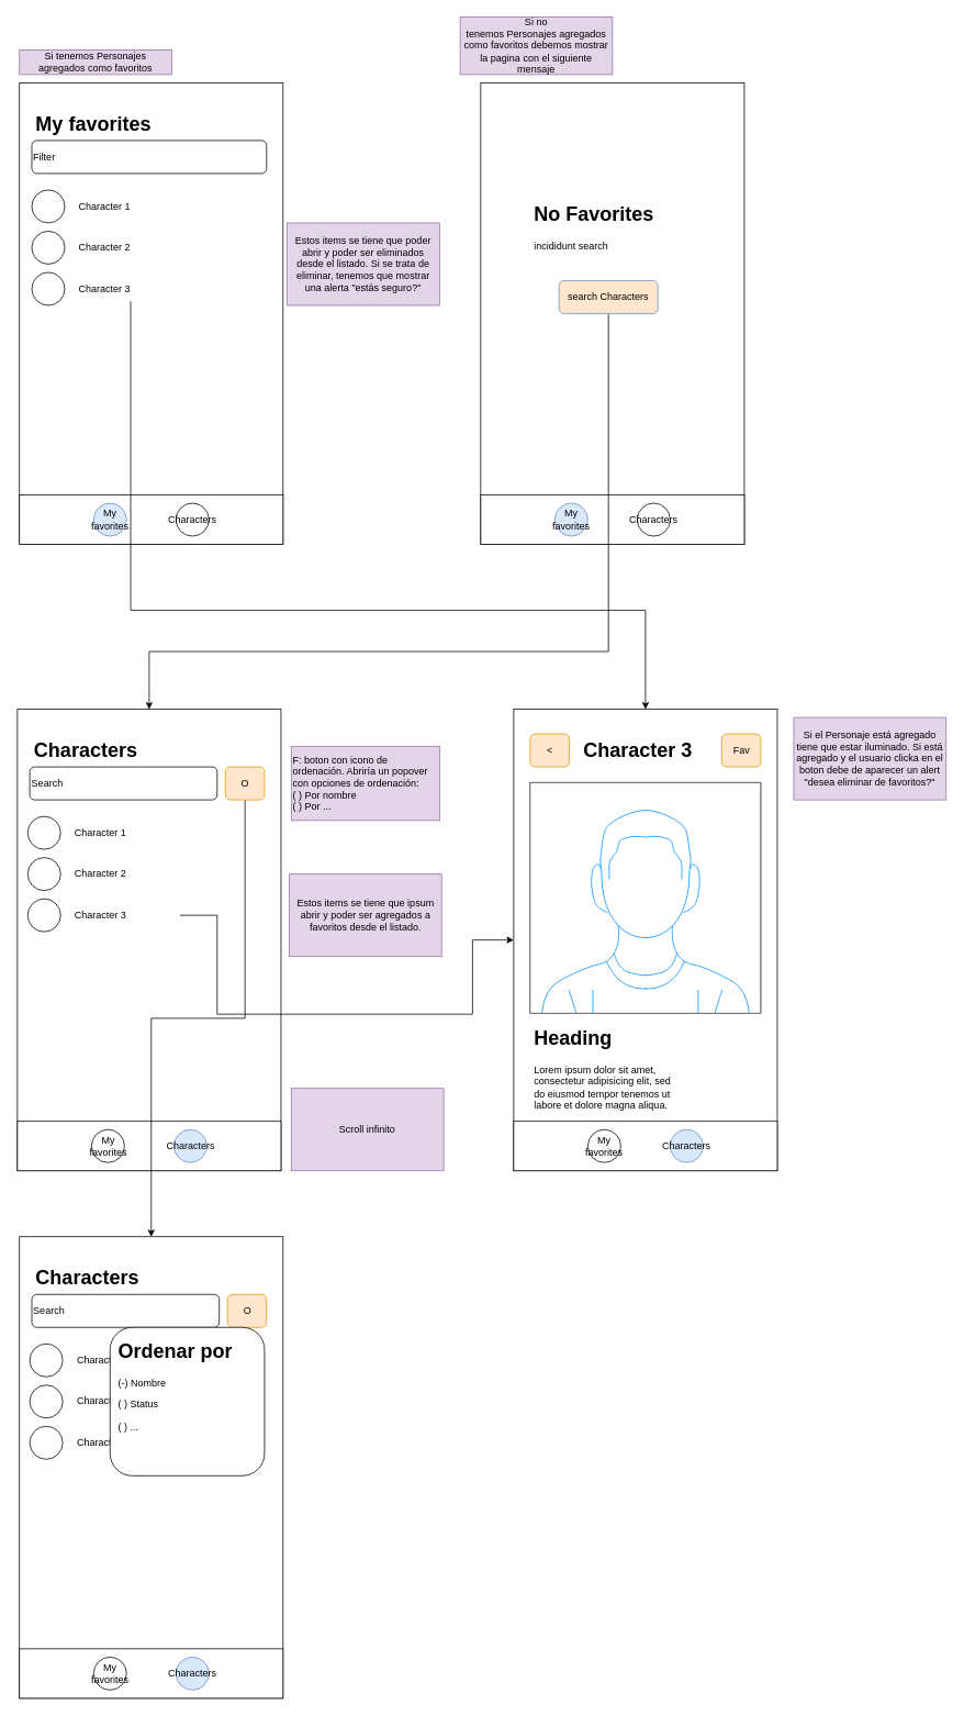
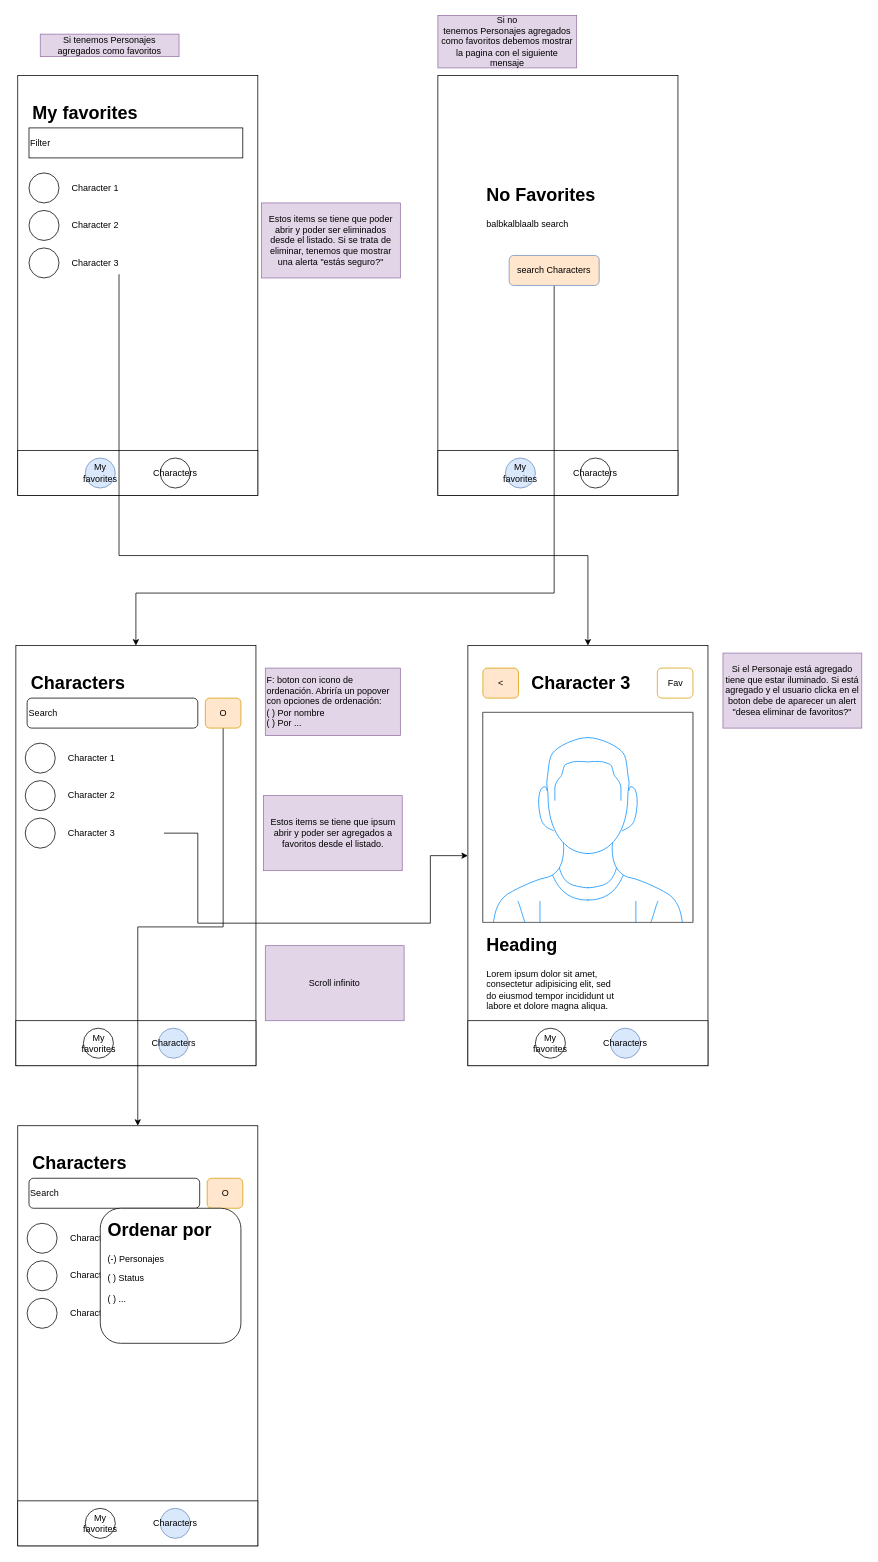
  <mxCell id="0" />
  <mxCell id="1" parent="0" />
  <mxCell id="2" value="" style="rounded=0;whiteSpace=wrap;html=1;" vertex="1" parent="1"><mxGeometry x="23" y="100" width="320" height="560" as="geometry" /></mxCell>
  <mxCell id="3" value="" style="rounded=0;whiteSpace=wrap;html=1;" vertex="1" parent="1"><mxGeometry x="23" y="600" width="320" height="60" as="geometry" /></mxCell>
  <mxCell id="4" value="My favorites" style="ellipse;whiteSpace=wrap;html=1;aspect=fixed;fillColor=#dae8fc;strokeColor=#6c8ebf;" vertex="1" parent="1"><mxGeometry x="113" y="610" width="40" height="40" as="geometry" /></mxCell>
  <mxCell id="5" value="Characters" style="ellipse;whiteSpace=wrap;html=1;aspect=fixed;" vertex="1" parent="1"><mxGeometry x="213" y="610" width="40" height="40" as="geometry" /></mxCell>
  <mxCell id="6" value="" style="rounded=0;whiteSpace=wrap;html=1;" vertex="1" parent="1"><mxGeometry x="583" y="100" width="320" height="560" as="geometry" /></mxCell>
  <mxCell id="7" value="" style="rounded=0;whiteSpace=wrap;html=1;" vertex="1" parent="1"><mxGeometry x="583" y="600" width="320" height="60" as="geometry" /></mxCell>
  <mxCell id="8" value="My favorites" style="ellipse;whiteSpace=wrap;html=1;aspect=fixed;fillColor=#dae8fc;strokeColor=#6c8ebf;" vertex="1" parent="1"><mxGeometry x="673" y="610" width="40" height="40" as="geometry" /></mxCell>
  <mxCell id="9" value="Characters" style="ellipse;whiteSpace=wrap;html=1;aspect=fixed;" vertex="1" parent="1"><mxGeometry x="773" y="610" width="40" height="40" as="geometry" /></mxCell>
  <mxCell id="10" value="&lt;h1&gt;My favorites&lt;/h1&gt;&lt;p&gt;&lt;br&gt;&lt;/p&gt;" style="text;html=1;strokeColor=none;fillColor=none;spacing=5;spacingTop=-20;whiteSpace=wrap;overflow=hidden;rounded=0;" vertex="1" parent="1"><mxGeometry x="38" y="130" width="190" height="40" as="geometry" /></mxCell>
- <mxCell id="11" value="Filter" style="rounded=1;whiteSpace=wrap;html=1;align=left;" vertex="1" parent="1"><mxGeometry x="38" y="170" width="285" height="40" as="geometry" /></mxCell>
+ <mxCell id="11" value="Filter" style="whiteSpace=wrap;html=1;align=left;rounded=0;" vertex="1" parent="1"><mxGeometry x="38" y="170" width="285" height="40" as="geometry" /></mxCell>
  <mxCell id="12" value="" style="group" vertex="1" connectable="0" parent="1"><mxGeometry x="38" y="230" width="185" height="40" as="geometry" /></mxCell>
  <mxCell id="13" value="" style="ellipse;whiteSpace=wrap;html=1;aspect=fixed;" vertex="1" parent="12"><mxGeometry width="40" height="40" as="geometry" /></mxCell>
  <mxCell id="14" value="Character 1" style="text;html=1;strokeColor=none;fillColor=none;align=left;verticalAlign=middle;whiteSpace=wrap;rounded=0;" vertex="1" parent="12"><mxGeometry x="55" y="5" width="130" height="30" as="geometry" /></mxCell>
  <mxCell id="15" value="" style="group" vertex="1" connectable="0" parent="1"><mxGeometry x="38" y="280" width="185" height="40" as="geometry" /></mxCell>
  <mxCell id="16" value="" style="ellipse;whiteSpace=wrap;html=1;aspect=fixed;" vertex="1" parent="15"><mxGeometry width="40" height="40" as="geometry" /></mxCell>
  <mxCell id="17" value="Character&amp;nbsp;2" style="text;html=1;strokeColor=none;fillColor=none;align=left;verticalAlign=middle;whiteSpace=wrap;rounded=0;" vertex="1" parent="15"><mxGeometry x="55" y="5" width="130" height="30" as="geometry" /></mxCell>
  <mxCell id="18" value="" style="group" vertex="1" connectable="0" parent="1"><mxGeometry x="38" y="330" width="185" height="40" as="geometry" /></mxCell>
  <mxCell id="19" value="" style="ellipse;whiteSpace=wrap;html=1;aspect=fixed;" vertex="1" parent="18"><mxGeometry width="40" height="40" as="geometry" /></mxCell>
  <mxCell id="20" value="Character&amp;nbsp;3" style="text;html=1;strokeColor=none;fillColor=none;align=left;verticalAlign=middle;whiteSpace=wrap;rounded=0;" vertex="1" parent="18"><mxGeometry x="55" y="5" width="130" height="30" as="geometry" /></mxCell>
- <mxCell id="21" value="&lt;h1&gt;No Favorites&lt;/h1&gt;&lt;p&gt;incididunt search&lt;/p&gt;" style="text;html=1;strokeColor=none;fillColor=none;spacing=5;spacingTop=-20;whiteSpace=wrap;overflow=hidden;rounded=0;" vertex="1" parent="1"><mxGeometry x="643" y="240" width="190" height="120" as="geometry" /></mxCell>
+ <mxCell id="21" value="&lt;h1&gt;No Favorites&lt;/h1&gt;&lt;p&gt;balbkalblaalb search&lt;/p&gt;" style="text;html=1;strokeColor=none;fillColor=none;spacing=5;spacingTop=-20;whiteSpace=wrap;overflow=hidden;rounded=0;" vertex="1" parent="1"><mxGeometry x="643" y="240" width="190" height="120" as="geometry" /></mxCell>
  <mxCell id="22" style="edgeStyle=orthogonalEdgeStyle;rounded=0;orthogonalLoop=1;jettySize=auto;html=1;entryX=0.5;entryY=0;entryDx=0;entryDy=0;" edge="1" parent="1" source="23" target="26"><mxGeometry relative="1" as="geometry"><Array as="points"><mxPoint x="738" y="790" /><mxPoint x="181" y="790" /></Array></mxGeometry></mxCell>
  <mxCell id="23" value="search&amp;nbsp;Characters" style="rounded=1;whiteSpace=wrap;html=1;fillColor=#ffe6cc;strokeColor=#6c8ebf;" vertex="1" parent="1"><mxGeometry x="678" y="340" width="120" height="40" as="geometry" /></mxCell>
- <mxCell id="24" value="Si tenemos Personajes agregados como favoritos" style="text;html=1;strokeColor=#9673a6;fillColor=#e1d5e7;align=center;verticalAlign=middle;whiteSpace=wrap;rounded=0;" vertex="1" parent="1"><mxGeometry x="23" width="185" height="30" as="geometry" y="60" /></mxCell>
- <mxCell id="25" value="Si no tenemos&amp;nbsp;Personajes&amp;nbsp;agregados como favoritos debemos mostrar la pagina con el siguiente mensaje" style="text;html=1;strokeColor=#9673a6;fillColor=#e1d5e7;align=center;verticalAlign=middle;whiteSpace=wrap;rounded=0;" vertex="1" parent="1"><mxGeometry x="558" y="20" width="185" height="70" as="geometry" /></mxCell>
+ <mxCell id="24" value="Si tenemos Personajes agregados como favoritos" style="text;html=1;strokeColor=#9673a6;fillColor=#e1d5e7;align=center;verticalAlign=middle;whiteSpace=wrap;rounded=0;" vertex="1" parent="1"><mxGeometry x="53" y="45" width="185" height="30" as="geometry" /></mxCell>
+ <mxCell id="25" value="Si no tenemos&amp;nbsp;Personajes&amp;nbsp;agregados como favoritos debemos mostrar la pagina con el siguiente mensaje" style="text;html=1;strokeColor=#9673a6;fillColor=#e1d5e7;align=center;verticalAlign=middle;whiteSpace=wrap;rounded=0;" vertex="1" parent="1"><mxGeometry x="583" y="20" width="185" height="70" as="geometry" /></mxCell>
  <mxCell id="26" value="" style="rounded=0;whiteSpace=wrap;html=1;" vertex="1" parent="1"><mxGeometry x="20.5" y="860" width="320" height="560" as="geometry" /></mxCell>
  <mxCell id="27" value="" style="rounded=0;whiteSpace=wrap;html=1;" vertex="1" parent="1"><mxGeometry x="20.5" y="1360" width="320" height="60" as="geometry" /></mxCell>
  <mxCell id="28" value="My favorites" style="ellipse;whiteSpace=wrap;html=1;aspect=fixed;" vertex="1" parent="1"><mxGeometry x="110.5" y="1370" width="40" height="40" as="geometry" /></mxCell>
  <mxCell id="29" value="Characters" style="ellipse;whiteSpace=wrap;html=1;aspect=fixed;fillColor=#dae8fc;strokeColor=#6c8ebf;" vertex="1" parent="1"><mxGeometry x="210.5" y="1370" width="40" height="40" as="geometry" /></mxCell>
  <mxCell id="30" value="&lt;h1&gt;Characters&lt;br&gt;&lt;/h1&gt;" style="text;html=1;strokeColor=none;fillColor=none;spacing=5;spacingTop=-20;whiteSpace=wrap;overflow=hidden;rounded=0;" vertex="1" parent="1"><mxGeometry x="35.5" y="890" width="190" height="40" as="geometry" /></mxCell>
  <mxCell id="31" value="Search" style="rounded=1;whiteSpace=wrap;html=1;align=left;" vertex="1" parent="1"><mxGeometry x="35.5" y="930" width="227.5" height="40" as="geometry" /></mxCell>
  <mxCell id="32" style="edgeStyle=orthogonalEdgeStyle;rounded=0;orthogonalLoop=1;jettySize=auto;html=1;entryX=0.5;entryY=0;entryDx=0;entryDy=0;" edge="1" parent="1" source="33" target="58"><mxGeometry relative="1" as="geometry" /></mxCell>
  <mxCell id="33" value="O" style="rounded=1;whiteSpace=wrap;html=1;align=center;fillColor=#ffe6cc;strokeColor=#d79b00;" vertex="1" parent="1"><mxGeometry x="273" y="930" width="47.5" height="40" as="geometry" /></mxCell>
- <mxCell id="34" value="F: boton con icono de ordenación. Abriría un popover con opciones de ordenación:&lt;br&gt;( ) Por nombre&lt;br&gt;( ) Por ...&amp;nbsp;" style="text;html=1;strokeColor=#9673a6;fillColor=#e1d5e7;align=left;verticalAlign=middle;whiteSpace=wrap;rounded=0;" vertex="1" parent="1"><mxGeometry x="353" y="905" width="180" height="90" as="geometry" /></mxCell>
+ <mxCell id="34" value="F: boton con icono de ordenación. Abriría un popover con opciones de ordenación:&lt;br&gt;( ) Por nombre&lt;br&gt;( ) Por ...&amp;nbsp;" style="text;html=1;strokeColor=#9673a6;fillColor=#e1d5e7;align=left;verticalAlign=middle;whiteSpace=wrap;rounded=0;" vertex="1" parent="1"><mxGeometry x="353" y="890" width="180" height="90" as="geometry" /></mxCell>
  <mxCell id="35" value="" style="group" vertex="1" connectable="0" parent="1"><mxGeometry x="33" y="990" width="185" height="40" as="geometry" /></mxCell>
  <mxCell id="36" value="" style="ellipse;whiteSpace=wrap;html=1;aspect=fixed;" vertex="1" parent="35"><mxGeometry width="40" height="40" as="geometry" /></mxCell>
  <mxCell id="37" value="Character 1" style="text;html=1;strokeColor=none;fillColor=none;align=left;verticalAlign=middle;whiteSpace=wrap;rounded=0;" vertex="1" parent="35"><mxGeometry x="55" y="5" width="130" height="30" as="geometry" /></mxCell>
  <mxCell id="38" value="" style="group" vertex="1" connectable="0" parent="1"><mxGeometry x="33" y="1040" width="185" height="40" as="geometry" /></mxCell>
  <mxCell id="39" value="" style="ellipse;whiteSpace=wrap;html=1;aspect=fixed;" vertex="1" parent="38"><mxGeometry width="40" height="40" as="geometry" /></mxCell>
  <mxCell id="40" value="Character&amp;nbsp;2" style="text;html=1;strokeColor=none;fillColor=none;align=left;verticalAlign=middle;whiteSpace=wrap;rounded=0;" vertex="1" parent="38"><mxGeometry x="55" y="5" width="130" height="30" as="geometry" /></mxCell>
  <mxCell id="41" value="" style="group" vertex="1" connectable="0" parent="1"><mxGeometry x="33" y="1090" width="185" height="40" as="geometry" /></mxCell>
  <mxCell id="42" value="" style="ellipse;whiteSpace=wrap;html=1;aspect=fixed;" vertex="1" parent="41"><mxGeometry width="40" height="40" as="geometry" /></mxCell>
  <mxCell id="43" value="Character&amp;nbsp;3" style="text;html=1;strokeColor=none;fillColor=none;align=left;verticalAlign=middle;whiteSpace=wrap;rounded=0;" vertex="1" parent="41"><mxGeometry x="55" y="5" width="130" height="30" as="geometry" /></mxCell>
  <mxCell id="44" value="" style="rounded=0;whiteSpace=wrap;html=1;" vertex="1" parent="1"><mxGeometry x="623" y="860" width="320" height="560" as="geometry" /></mxCell>
  <mxCell id="45" value="" style="rounded=0;whiteSpace=wrap;html=1;" vertex="1" parent="1"><mxGeometry x="623" y="1360" width="320" height="60" as="geometry" /></mxCell>
  <mxCell id="46" value="My favorites" style="ellipse;whiteSpace=wrap;html=1;aspect=fixed;" vertex="1" parent="1"><mxGeometry x="713" y="1370" width="40" height="40" as="geometry" /></mxCell>
  <mxCell id="47" value="Characters" style="ellipse;whiteSpace=wrap;html=1;aspect=fixed;fillColor=#dae8fc;strokeColor=#6c8ebf;" vertex="1" parent="1"><mxGeometry x="813" y="1370" width="40" height="40" as="geometry" /></mxCell>
  <mxCell id="48" value="&lt;h1&gt;Character 3&lt;br&gt;&lt;/h1&gt;" style="text;html=1;strokeColor=none;fillColor=none;spacing=5;spacingTop=-20;whiteSpace=wrap;overflow=hidden;rounded=0;" vertex="1" parent="1"><mxGeometry x="703" y="890" width="190" height="40" as="geometry" /></mxCell>
  <mxCell id="49" value="Estos items se tiene que poder abrir y poder ser eliminados desde el listado. Si se trata de eliminar, tenemos que mostrar una alerta &quot;estás seguro?&quot;" style="text;html=1;strokeColor=#9673a6;fillColor=#e1d5e7;align=center;verticalAlign=middle;whiteSpace=wrap;rounded=0;" vertex="1" parent="1"><mxGeometry x="348" y="270" width="185" height="100" as="geometry" /></mxCell>
  <mxCell id="50" value="Estos items se tiene que ipsum abrir y poder ser agregados a favoritos desde el listado." style="text;html=1;strokeColor=#9673a6;fillColor=#e1d5e7;align=center;verticalAlign=middle;whiteSpace=wrap;rounded=0;" vertex="1" parent="1"><mxGeometry x="350.5" y="1060" width="185" height="100" as="geometry" /></mxCell>
  <mxCell id="51" style="edgeStyle=orthogonalEdgeStyle;rounded=0;orthogonalLoop=1;jettySize=auto;html=1;" edge="1" parent="1" source="20" target="44"><mxGeometry relative="1" as="geometry"><Array as="points"><mxPoint x="158" y="740" /><mxPoint x="783" y="740" /></Array></mxGeometry></mxCell>
  <mxCell id="52" style="edgeStyle=orthogonalEdgeStyle;rounded=0;orthogonalLoop=1;jettySize=auto;html=1;entryX=0;entryY=0.5;entryDx=0;entryDy=0;" edge="1" parent="1" source="43" target="44"><mxGeometry relative="1" as="geometry"><Array as="points"><mxPoint x="263" y="1110" /><mxPoint x="263" y="1230" /><mxPoint x="573" y="1230" /><mxPoint x="573" y="1140" /></Array></mxGeometry></mxCell>
  <mxCell id="53" value="" style="verticalLabelPosition=bottom;shadow=0;dashed=0;align=center;html=1;verticalAlign=top;strokeWidth=1;shape=mxgraph.mockup.containers.userMale;strokeColor=#666666;strokeColor2=#008cff;" vertex="1" parent="1"><mxGeometry x="643" y="949" width="280" height="280" as="geometry" /></mxCell>
- <mxCell id="54" value="&lt;h1&gt;Heading&lt;/h1&gt;&lt;p&gt;Lorem ipsum dolor sit amet, consectetur adipisicing elit, sed do eiusmod tempor tenemos ut labore et dolore magna aliqua.&lt;/p&gt;" style="text;html=1;strokeColor=none;fillColor=none;spacing=5;spacingTop=-20;whiteSpace=wrap;overflow=hidden;rounded=0;" vertex="1" parent="1"><mxGeometry x="643" y="1240" width="190" height="120" as="geometry" /></mxCell>
+ <mxCell id="54" value="&lt;h1&gt;Heading&lt;/h1&gt;&lt;p&gt;Lorem ipsum dolor sit amet, consectetur adipisicing elit, sed do eiusmod tempor incididunt ut labore et dolore magna aliqua.&lt;/p&gt;" style="text;html=1;strokeColor=none;fillColor=none;spacing=5;spacingTop=-20;whiteSpace=wrap;overflow=hidden;rounded=0;" vertex="1" parent="1"><mxGeometry x="643" y="1240" width="190" height="120" as="geometry" /></mxCell>
  <mxCell id="55" value="&amp;lt;" style="rounded=1;whiteSpace=wrap;html=1;align=center;fillColor=#ffe6cc;strokeColor=#d79b00;" vertex="1" parent="1"><mxGeometry x="643" y="890" width="47.5" height="40" as="geometry" /></mxCell>
- <mxCell id="56" value="Fav" style="rounded=1;whiteSpace=wrap;html=1;align=center;fillColor=#ffe6cc;strokeColor=#d79b00;" vertex="1" parent="1"><mxGeometry x="875.5" y="890" width="47.5" height="40" as="geometry" /></mxCell>
+ <mxCell id="56" value="Fav" style="rounded=1;whiteSpace=wrap;html=1;align=center;fillColor=#ffffff;strokeColor=#d79b00;" vertex="1" parent="1"><mxGeometry x="875.5" y="890" width="47.5" height="40" as="geometry" /></mxCell>
  <mxCell id="57" value="Si el Personaje está agregado tiene que estar iluminado. Si está agregado y el usuario clicka en el boton debe de aparecer un alert &quot;desea eliminar de favoritos?&quot;" style="text;html=1;strokeColor=#9673a6;fillColor=#e1d5e7;align=center;verticalAlign=middle;whiteSpace=wrap;rounded=0;" vertex="1" parent="1"><mxGeometry x="963" y="870" width="185" height="100" as="geometry" /></mxCell>
  <mxCell id="58" value="" style="rounded=0;whiteSpace=wrap;html=1;" vertex="1" parent="1"><mxGeometry x="23" y="1500" width="320" height="560" as="geometry" /></mxCell>
  <mxCell id="59" value="" style="rounded=0;whiteSpace=wrap;html=1;" vertex="1" parent="1"><mxGeometry x="23" y="2000" width="320" height="60" as="geometry" /></mxCell>
  <mxCell id="60" value="My favorites" style="ellipse;whiteSpace=wrap;html=1;aspect=fixed;" vertex="1" parent="1"><mxGeometry x="113" y="2010" width="40" height="40" as="geometry" /></mxCell>
  <mxCell id="61" value="Characters" style="ellipse;whiteSpace=wrap;html=1;aspect=fixed;fillColor=#dae8fc;strokeColor=#6c8ebf;" vertex="1" parent="1"><mxGeometry x="213" y="2010" width="40" height="40" as="geometry" /></mxCell>
  <mxCell id="62" value="&lt;h1&gt;Characters&lt;br&gt;&lt;/h1&gt;" style="text;html=1;strokeColor=none;fillColor=none;spacing=5;spacingTop=-20;whiteSpace=wrap;overflow=hidden;rounded=0;" vertex="1" parent="1"><mxGeometry x="38" y="1530" width="190" height="40" as="geometry" /></mxCell>
  <mxCell id="63" value="Search" style="rounded=1;whiteSpace=wrap;html=1;align=left;" vertex="1" parent="1"><mxGeometry x="38" y="1570" width="227.5" height="40" as="geometry" /></mxCell>
  <mxCell id="64" value="O" style="rounded=1;whiteSpace=wrap;html=1;align=center;fillColor=#ffe6cc;strokeColor=#d79b00;" vertex="1" parent="1"><mxGeometry x="275.5" y="1570" width="47.5" height="40" as="geometry" /></mxCell>
  <mxCell id="65" value="" style="group" vertex="1" connectable="0" parent="1"><mxGeometry x="35.5" y="1630" width="185" height="40" as="geometry" /></mxCell>
  <mxCell id="66" value="" style="ellipse;whiteSpace=wrap;html=1;aspect=fixed;" vertex="1" parent="65"><mxGeometry width="40" height="40" as="geometry" /></mxCell>
  <mxCell id="67" value="Character 1" style="text;html=1;strokeColor=none;fillColor=none;align=left;verticalAlign=middle;whiteSpace=wrap;rounded=0;" vertex="1" parent="65"><mxGeometry x="55" y="5" width="130" height="30" as="geometry" /></mxCell>
  <mxCell id="68" value="" style="group" vertex="1" connectable="0" parent="1"><mxGeometry x="35.5" y="1680" width="185" height="40" as="geometry" /></mxCell>
  <mxCell id="69" value="" style="ellipse;whiteSpace=wrap;html=1;aspect=fixed;" vertex="1" parent="68"><mxGeometry width="40" height="40" as="geometry" /></mxCell>
  <mxCell id="70" value="Character&amp;nbsp;2" style="text;html=1;strokeColor=none;fillColor=none;align=left;verticalAlign=middle;whiteSpace=wrap;rounded=0;" vertex="1" parent="68"><mxGeometry x="55" y="5" width="130" height="30" as="geometry" /></mxCell>
  <mxCell id="71" value="" style="group" vertex="1" connectable="0" parent="1"><mxGeometry x="35.5" y="1730" width="185" height="40" as="geometry" /></mxCell>
  <mxCell id="72" value="" style="ellipse;whiteSpace=wrap;html=1;aspect=fixed;" vertex="1" parent="71"><mxGeometry width="40" height="40" as="geometry" /></mxCell>
  <mxCell id="73" value="Character&amp;nbsp;3" style="text;html=1;strokeColor=none;fillColor=none;align=left;verticalAlign=middle;whiteSpace=wrap;rounded=0;" vertex="1" parent="71"><mxGeometry x="55" y="5" width="130" height="30" as="geometry" /></mxCell>
  <mxCell id="74" value="" style="rounded=1;whiteSpace=wrap;html=1;" vertex="1" parent="1"><mxGeometry x="133" y="1610" width="187.5" height="180" as="geometry" /></mxCell>
- <mxCell id="75" value="&lt;h1&gt;Ordenar por&lt;/h1&gt;&lt;p&gt;(-) Nombre&lt;/p&gt;&lt;p&gt;( ) Status&lt;/p&gt;&lt;p&gt;( ) ...&lt;/p&gt;" style="text;html=1;strokeColor=none;fillColor=none;spacing=5;spacingTop=-20;whiteSpace=wrap;overflow=hidden;rounded=0;" vertex="1" parent="1"><mxGeometry x="138" y="1620" width="190" height="120" as="geometry" /></mxCell>
- <mxCell id="76" value="Scroll infinito" style="text;html=1;strokeColor=#9673a6;fillColor=#e1d5e7;align=center;verticalAlign=middle;whiteSpace=wrap;rounded=0;" vertex="1" parent="1"><mxGeometry x="353" y="1320" width="185" height="100" as="geometry" /></mxCell>
+ <mxCell id="75" value="&lt;h1&gt;Ordenar por&lt;/h1&gt;&lt;p&gt;(-) Personajes&lt;/p&gt;&lt;p&gt;( ) Status&lt;/p&gt;&lt;p&gt;( ) ...&lt;/p&gt;" style="text;html=1;strokeColor=none;fillColor=none;spacing=5;spacingTop=-20;whiteSpace=wrap;overflow=hidden;rounded=0;" vertex="1" parent="1"><mxGeometry x="138" y="1620" width="190" height="120" as="geometry" /></mxCell>
+ <mxCell id="76" value="Scroll infinito" style="text;html=1;strokeColor=#9673a6;fillColor=#e1d5e7;align=center;verticalAlign=middle;whiteSpace=wrap;rounded=0;" vertex="1" parent="1"><mxGeometry x="353" y="1260" width="185" height="100" as="geometry" /></mxCell>
